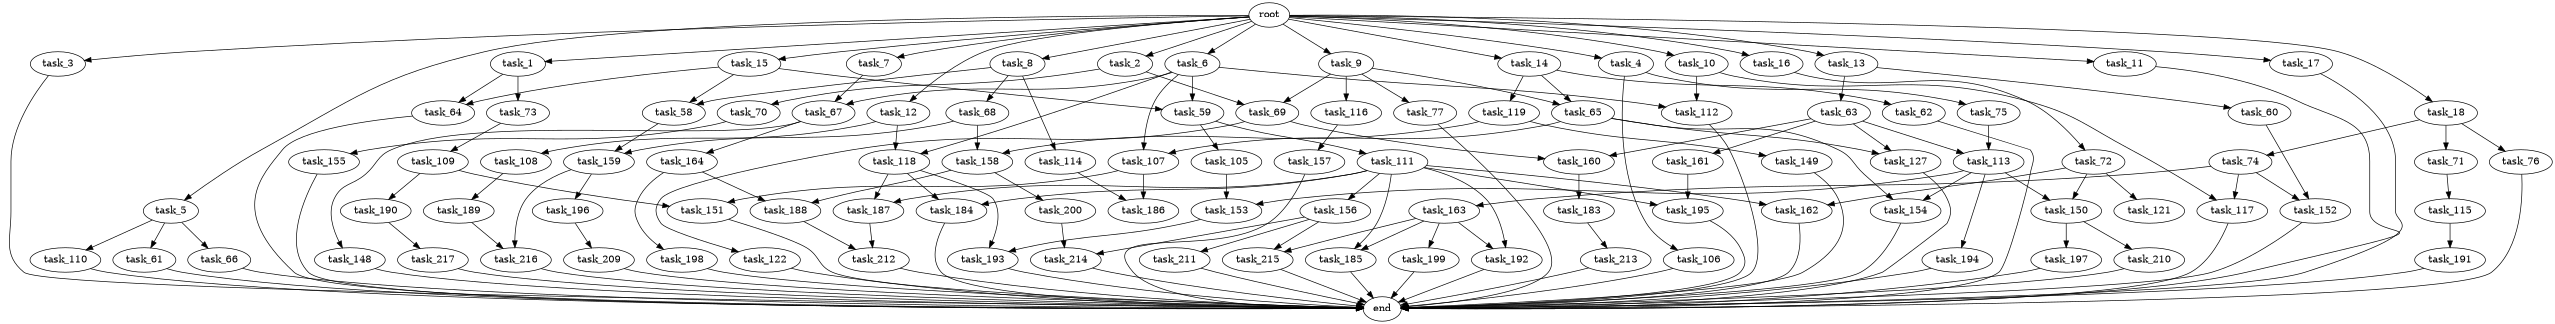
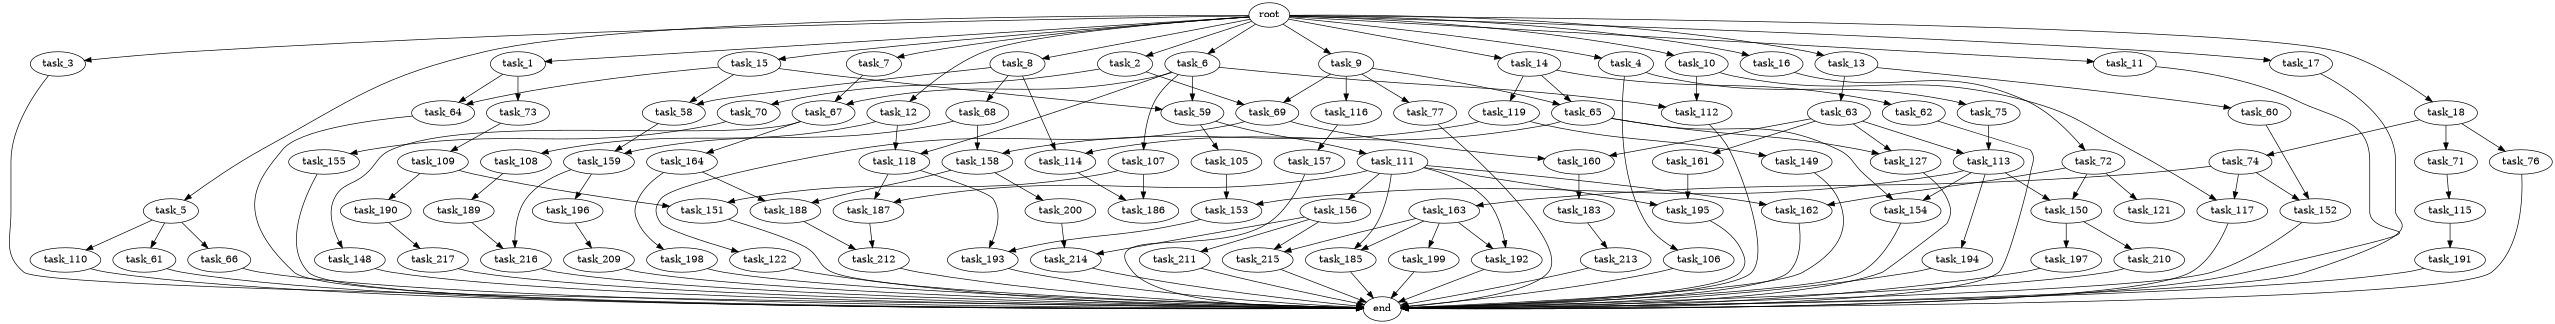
  digraph {
    root
    task_1
    task_2
    task_3
    task_4
    task_5
    task_6
    task_7
    task_8
    task_9
    task_10
    task_11
    task_12
    task_13
    task_14
    task_15
    task_16
    task_17
    task_18
    task_64
    task_73
    task_69
    task_70
    end
    task_75
    task_106
    task_61
    task_66
    task_110
    task_59
    task_67
    task_107
    task_112
    task_118
    task_58
    task_68
    task_114
    task_65
    task_77
    task_116
    task_117
    task_108
    task_60
    task_63
    task_62
    task_119
    task_72
    task_71
    task_74
    task_76
    task_109
    task_160
    task_122
    task_155
    task_113
    task_105
    task_111
    task_148
    task_164
    task_151
    task_186
-   task_184
    task_187
    task_193
    task_159
    task_158
    n67 [label=task_127]
    task_154
    task_157
    task_189
    task_152
    task_161
    task_149
    task_121
    task_150
    task_162
    task_115
    task_163
    task_196
    task_216
    task_153
    task_156
    task_185
    task_192
    task_195
    task_194
    task_183
    task_188
    task_198
    task_200
    task_191
    task_197
    task_210
    task_190
    task_215
    task_199
    task_217
    task_211
    task_214
    task_212
    task_209
    task_213
    root -> task_1
    root -> task_2
    root -> task_3
    root -> task_4
    root -> task_5
    root -> task_6
    root -> task_7
    root -> task_8
    root -> task_9
    root -> task_10
    root -> task_11
    root -> task_12
    root -> task_13
    root -> task_14
    root -> task_15
    root -> task_16
    root -> task_17
    root -> task_18
    task_1 -> task_64
    task_1 -> task_73
    task_2 -> task_69
    task_2 -> task_70
    task_3 -> end
    task_4 -> task_75
    task_4 -> task_106
    task_5 -> task_61
    task_5 -> task_66
    task_5 -> task_110
    task_6 -> task_59
    task_6 -> task_67
    task_6 -> task_107
    task_6 -> task_112
    task_6 -> task_118
    task_7 -> task_67
    task_8 -> task_58
    task_8 -> task_68
    task_8 -> task_114
    task_9 -> task_69
    task_9 -> task_65
    task_9 -> task_77
    task_9 -> task_116
    task_10 -> task_112
    task_10 -> task_117
    task_11 -> end
    task_12 -> task_118
    task_12 -> task_108
    task_13 -> task_60
    task_13 -> task_63
    task_14 -> task_65
    task_14 -> task_62
    task_14 -> task_119
    task_15 -> task_64
    task_15 -> task_59
    task_15 -> task_58
    task_16 -> task_72
    task_17 -> end
    task_18 -> task_71
    task_18 -> task_74
    task_18 -> task_76
    task_64 -> end
    task_73 -> task_109
    task_69 -> task_160
    task_69 -> task_122
    task_70 -> task_155
    task_75 -> task_113
    task_106 -> end
    task_61 -> end
    task_66 -> end
    task_110 -> end
    task_59 -> task_105
    task_59 -> task_111
    task_67 -> task_148
    task_67 -> task_164
    task_107 -> task_151
    task_107 -> task_186
    task_112 -> end
-   task_118 -> task_184
    task_118 -> task_187
    task_118 -> task_193
    task_58 -> task_159
    task_68 -> task_159
    task_68 -> task_158
    task_114 -> task_186
-   task_65 -> task_107
+   task_65 -> task_114
    task_65 -> n67
    task_65 -> task_154
    task_77 -> end
    task_116 -> task_157
    task_117 -> end
    task_108 -> task_189
    task_60 -> task_152
    task_63 -> task_160
    task_63 -> task_113
    task_63 -> n67
    task_63 -> task_161
    task_62 -> end
    task_119 -> task_158
    task_119 -> task_149
    task_72 -> task_121
    task_72 -> task_150
    task_72 -> task_162
    task_71 -> task_115
    task_74 -> task_117
    task_74 -> task_152
    task_74 -> task_163
    task_76 -> end
    task_109 -> task_151
    task_109 -> task_190
    task_160 -> task_183
    task_122 -> end
    task_155 -> end
    task_113 -> task_154
    task_113 -> task_150
    task_113 -> task_153
    task_113 -> task_194
    task_105 -> task_153
-   task_111 -> task_184
    task_111 -> task_187
    task_111 -> task_162
    task_111 -> task_156
    task_111 -> task_185
    task_111 -> task_192
    task_111 -> task_195
    task_148 -> end
    task_164 -> task_188
    task_164 -> task_198
    task_151 -> end
-   task_184 -> end
    task_187 -> task_212
    task_193 -> end
    task_159 -> task_196
    task_159 -> task_216
    task_158 -> task_188
    task_158 -> task_200
    n67 -> end
    task_154 -> end
    task_157 -> end
    task_189 -> task_216
    task_152 -> end
    task_161 -> task_195
    task_149 -> end
    task_150 -> task_197
    task_150 -> task_210
    task_162 -> end
    task_115 -> task_191
    task_163 -> task_185
    task_163 -> task_192
    task_163 -> task_215
    task_163 -> task_199
    task_196 -> task_209
    task_216 -> end
    task_153 -> task_193
    task_156 -> task_215
    task_156 -> task_211
    task_156 -> task_214
    task_185 -> end
    task_192 -> end
    task_195 -> end
    task_194 -> end
    task_183 -> task_213
    task_188 -> task_212
    task_198 -> end
    task_200 -> task_214
    task_191 -> end
    task_197 -> end
    task_210 -> end
    task_190 -> task_217
    task_215 -> end
    task_199 -> end
    task_217 -> end
    task_211 -> end
    task_214 -> end
    task_212 -> end
    task_209 -> end
    task_213 -> end
  }
